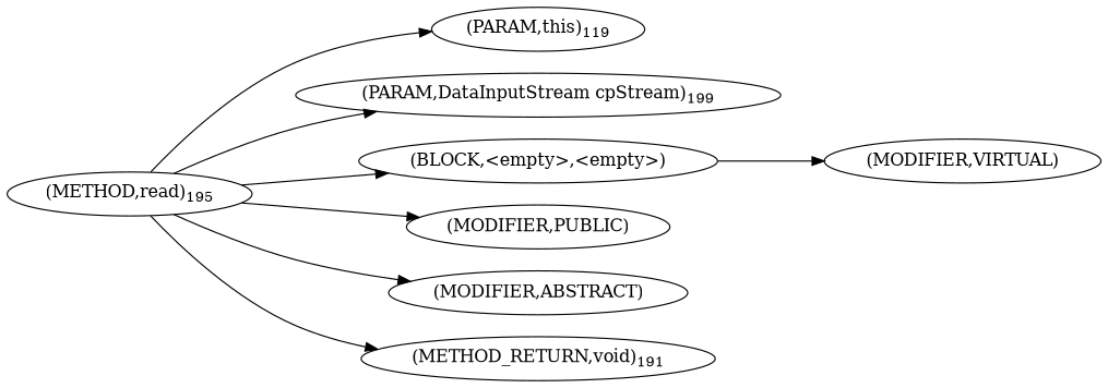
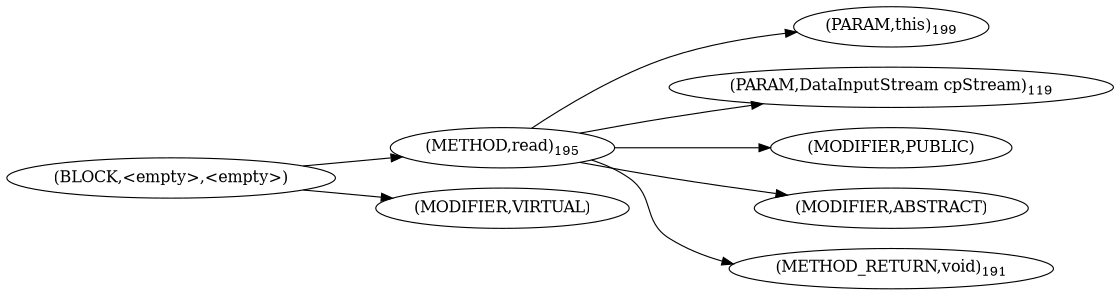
  digraph {
    rankdir=LR
    n1 [label=<(METHOD,read)<SUB>195</SUB>>]
-   n2 [label=<(PARAM,this)<SUB>119</SUB>>]
-   n3 [label=<(PARAM,DataInputStream cpStream)<SUB>199</SUB>>]
+   n2 [label=<(PARAM,this)<SUB>199</SUB>>]
+   n3 [label=<(PARAM,DataInputStream cpStream)<SUB>119</SUB>>]
    n4 [label=<(BLOCK,&lt;empty&gt;,&lt;empty&gt;)>]
    n5 [label=<(MODIFIER,PUBLIC)>]
    n6 [label=<(MODIFIER,ABSTRACT)>]
    n7 [label=<(METHOD_RETURN,void)<SUB>191</SUB>>]
    n8 [label=<(MODIFIER,VIRTUAL)>]
    n1 -> n2
    n1 -> n3
-   n1 -> n4
+   n4 -> n1
    n1 -> n5
    n1 -> n6
    n1 -> n7
    n4 -> n8
  }
